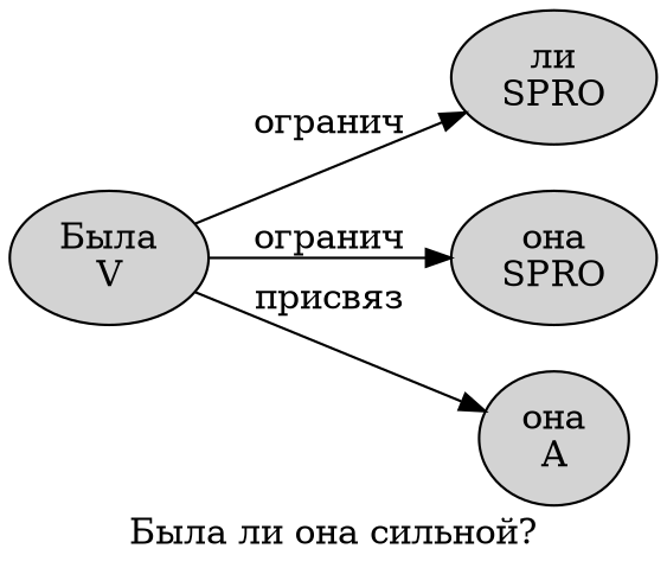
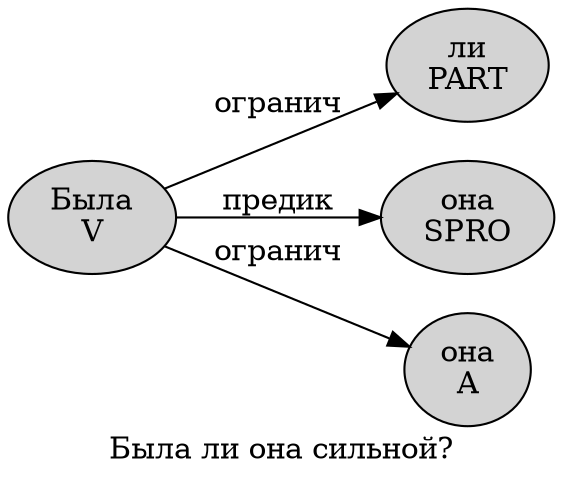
  digraph {
    label="Была ли она сильной?"
    rankdir=LR
    node [fillcolor=lightgray penwidth=1 shape=ellipse style=filled]
    n1 [label="Была\nV"]
-   n2 [label="ли\nSPRO"]
+   n2 [label="ли\nPART"]
    n3 [label="она\nSPRO"]
    n4 [label="она\nA"]
    n1 -> n2 [label="огранич"]
-   n1 -> n3 [label="огранич"]
-   n1 -> n4 [label="присвяз"]
+   n1 -> n3 [label="предик"]
+   n1 -> n4 [label="огранич"]
  }
